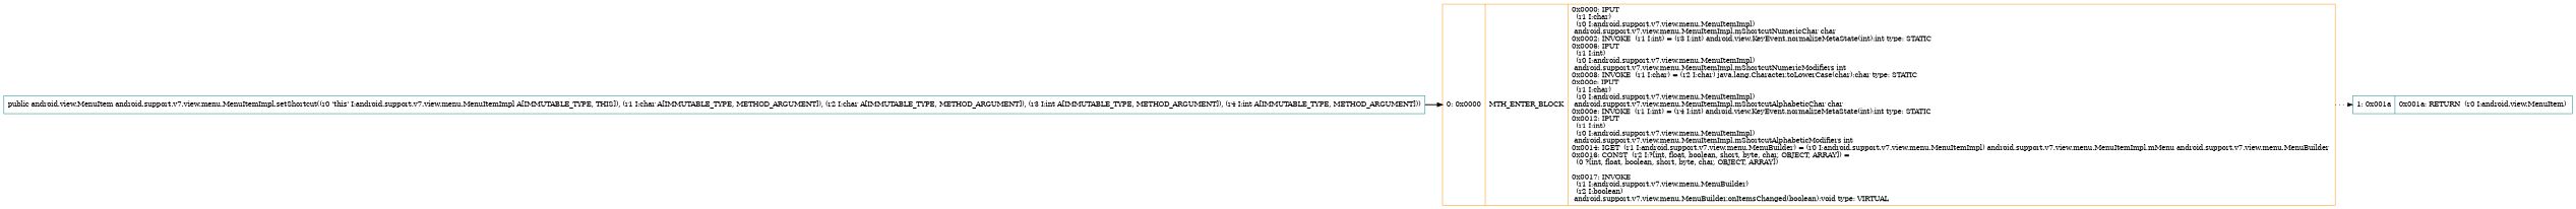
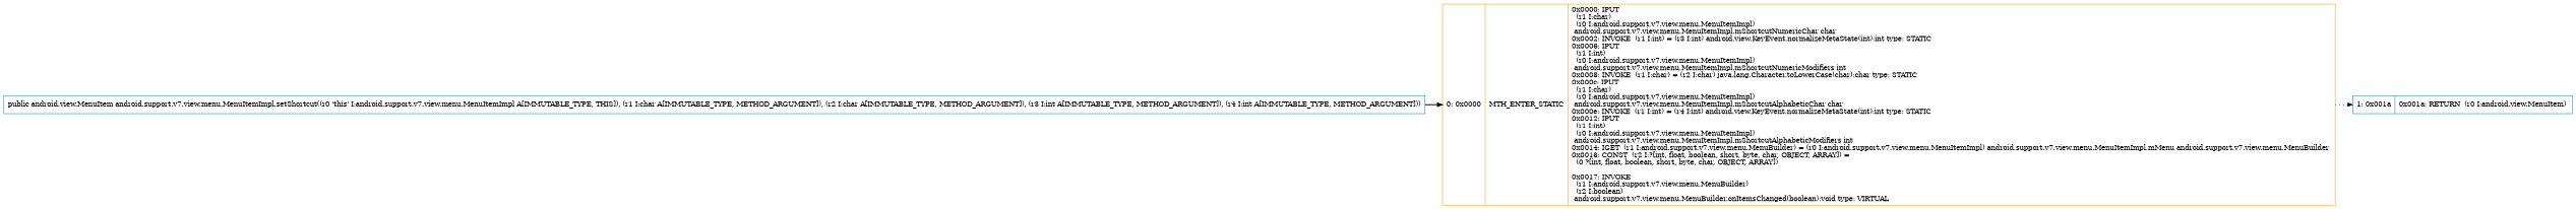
  digraph {
    rankdir=LR
    node [shape=record color=teal]
-   n1 [label="{0\:\ 0x0000|MTH_ENTER_BLOCK\l|0x0000: IPUT  \l  (r1 I:char)\l  (r0 I:android.support.v7.view.menu.MenuItemImpl)\l android.support.v7.view.menu.MenuItemImpl.mShortcutNumericChar char \l0x0002: INVOKE  (r1 I:int) = (r3 I:int) android.view.KeyEvent.normalizeMetaState(int):int type: STATIC \l0x0006: IPUT  \l  (r1 I:int)\l  (r0 I:android.support.v7.view.menu.MenuItemImpl)\l android.support.v7.view.menu.MenuItemImpl.mShortcutNumericModifiers int \l0x0008: INVOKE  (r1 I:char) = (r2 I:char) java.lang.Character.toLowerCase(char):char type: STATIC \l0x000c: IPUT  \l  (r1 I:char)\l  (r0 I:android.support.v7.view.menu.MenuItemImpl)\l android.support.v7.view.menu.MenuItemImpl.mShortcutAlphabeticChar char \l0x000e: INVOKE  (r1 I:int) = (r4 I:int) android.view.KeyEvent.normalizeMetaState(int):int type: STATIC \l0x0012: IPUT  \l  (r1 I:int)\l  (r0 I:android.support.v7.view.menu.MenuItemImpl)\l android.support.v7.view.menu.MenuItemImpl.mShortcutAlphabeticModifiers int \l0x0014: IGET  (r1 I:android.support.v7.view.menu.MenuBuilder) = (r0 I:android.support.v7.view.menu.MenuItemImpl) android.support.v7.view.menu.MenuItemImpl.mMenu android.support.v7.view.menu.MenuBuilder \l0x0016: CONST  (r2 I:?[int, float, boolean, short, byte, char, OBJECT, ARRAY]) = \l  (0 ?[int, float, boolean, short, byte, char, OBJECT, ARRAY])\l \l0x0017: INVOKE  \l  (r1 I:android.support.v7.view.menu.MenuBuilder)\l  (r2 I:boolean)\l android.support.v7.view.menu.MenuBuilder.onItemsChanged(boolean):void type: VIRTUAL \l}" color=darkorange]
+   n1 [label="{0\:\ 0x0000|MTH_ENTER_STATIC\l|0x0000: IPUT  \l  (r1 I:char)\l  (r0 I:android.support.v7.view.menu.MenuItemImpl)\l android.support.v7.view.menu.MenuItemImpl.mShortcutNumericChar char \l0x0002: INVOKE  (r1 I:int) = (r3 I:int) android.view.KeyEvent.normalizeMetaState(int):int type: STATIC \l0x0006: IPUT  \l  (r1 I:int)\l  (r0 I:android.support.v7.view.menu.MenuItemImpl)\l android.support.v7.view.menu.MenuItemImpl.mShortcutNumericModifiers int \l0x0008: INVOKE  (r1 I:char) = (r2 I:char) java.lang.Character.toLowerCase(char):char type: STATIC \l0x000c: IPUT  \l  (r1 I:char)\l  (r0 I:android.support.v7.view.menu.MenuItemImpl)\l android.support.v7.view.menu.MenuItemImpl.mShortcutAlphabeticChar char \l0x000e: INVOKE  (r1 I:int) = (r4 I:int) android.view.KeyEvent.normalizeMetaState(int):int type: STATIC \l0x0012: IPUT  \l  (r1 I:int)\l  (r0 I:android.support.v7.view.menu.MenuItemImpl)\l android.support.v7.view.menu.MenuItemImpl.mShortcutAlphabeticModifiers int \l0x0014: IGET  (r1 I:android.support.v7.view.menu.MenuBuilder) = (r0 I:android.support.v7.view.menu.MenuItemImpl) android.support.v7.view.menu.MenuItemImpl.mMenu android.support.v7.view.menu.MenuBuilder \l0x0016: CONST  (r2 I:?[int, float, boolean, short, byte, char, OBJECT, ARRAY]) = \l  (0 ?[int, float, boolean, short, byte, char, OBJECT, ARRAY])\l \l0x0017: INVOKE  \l  (r1 I:android.support.v7.view.menu.MenuBuilder)\l  (r2 I:boolean)\l android.support.v7.view.menu.MenuBuilder.onItemsChanged(boolean):void type: VIRTUAL \l}" color=darkorange]
    n2 [label="{1\:\ 0x001a|0x001a: RETURN  (r0 I:android.view.MenuItem) \l}"]
    n3 [label="{public android.view.MenuItem android.support.v7.view.menu.MenuItemImpl.setShortcut((r0 'this' I:android.support.v7.view.menu.MenuItemImpl A[IMMUTABLE_TYPE, THIS]), (r1 I:char A[IMMUTABLE_TYPE, METHOD_ARGUMENT]), (r2 I:char A[IMMUTABLE_TYPE, METHOD_ARGUMENT]), (r3 I:int A[IMMUTABLE_TYPE, METHOD_ARGUMENT]), (r4 I:int A[IMMUTABLE_TYPE, METHOD_ARGUMENT])) }"]
    n1 -> n2 [style=dotted]
    n3 -> n1 [style=bold]
  }
